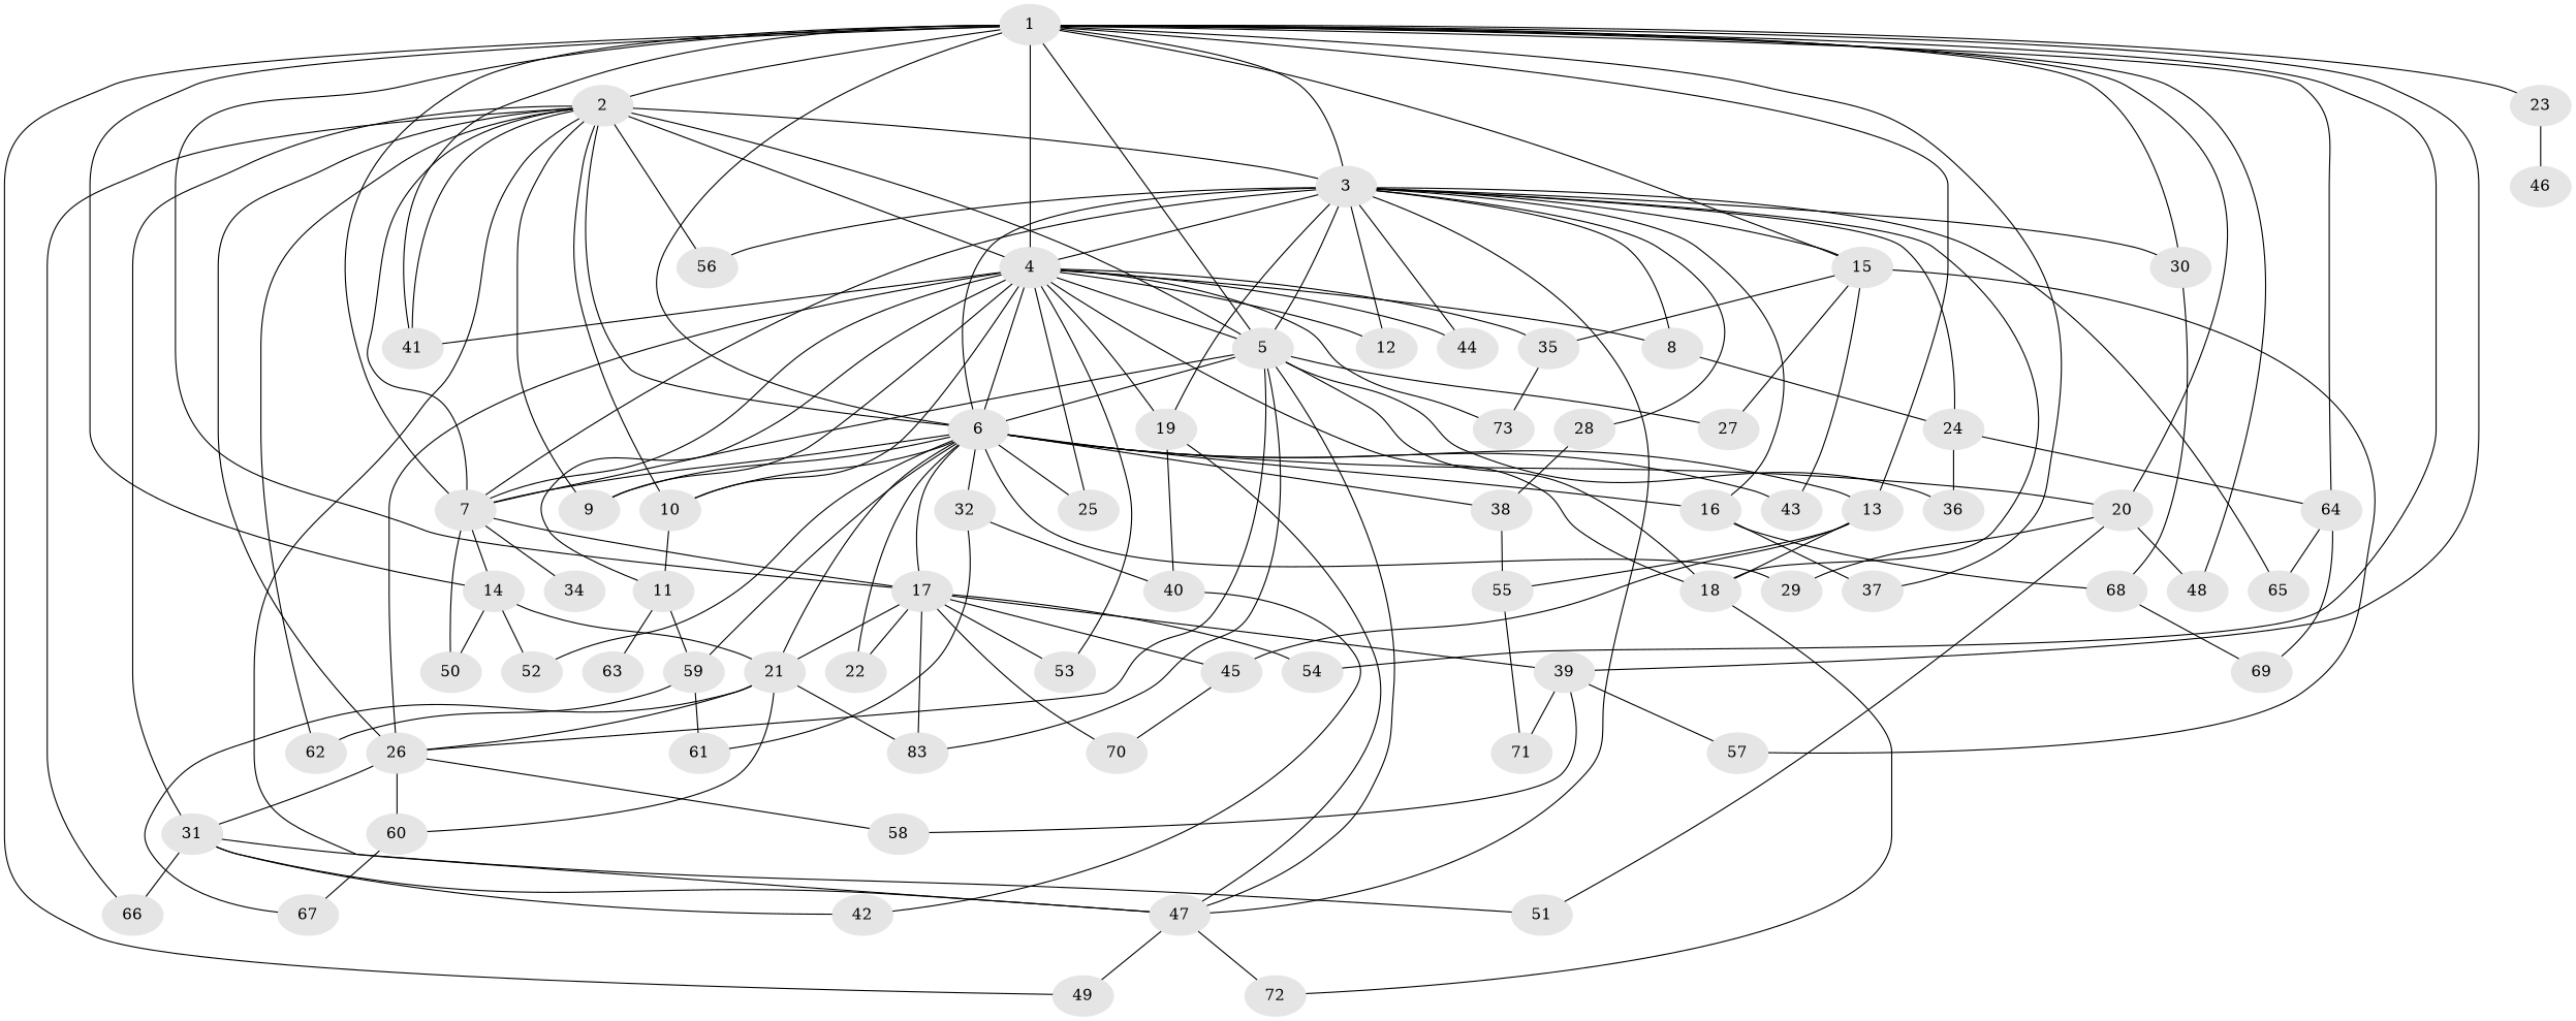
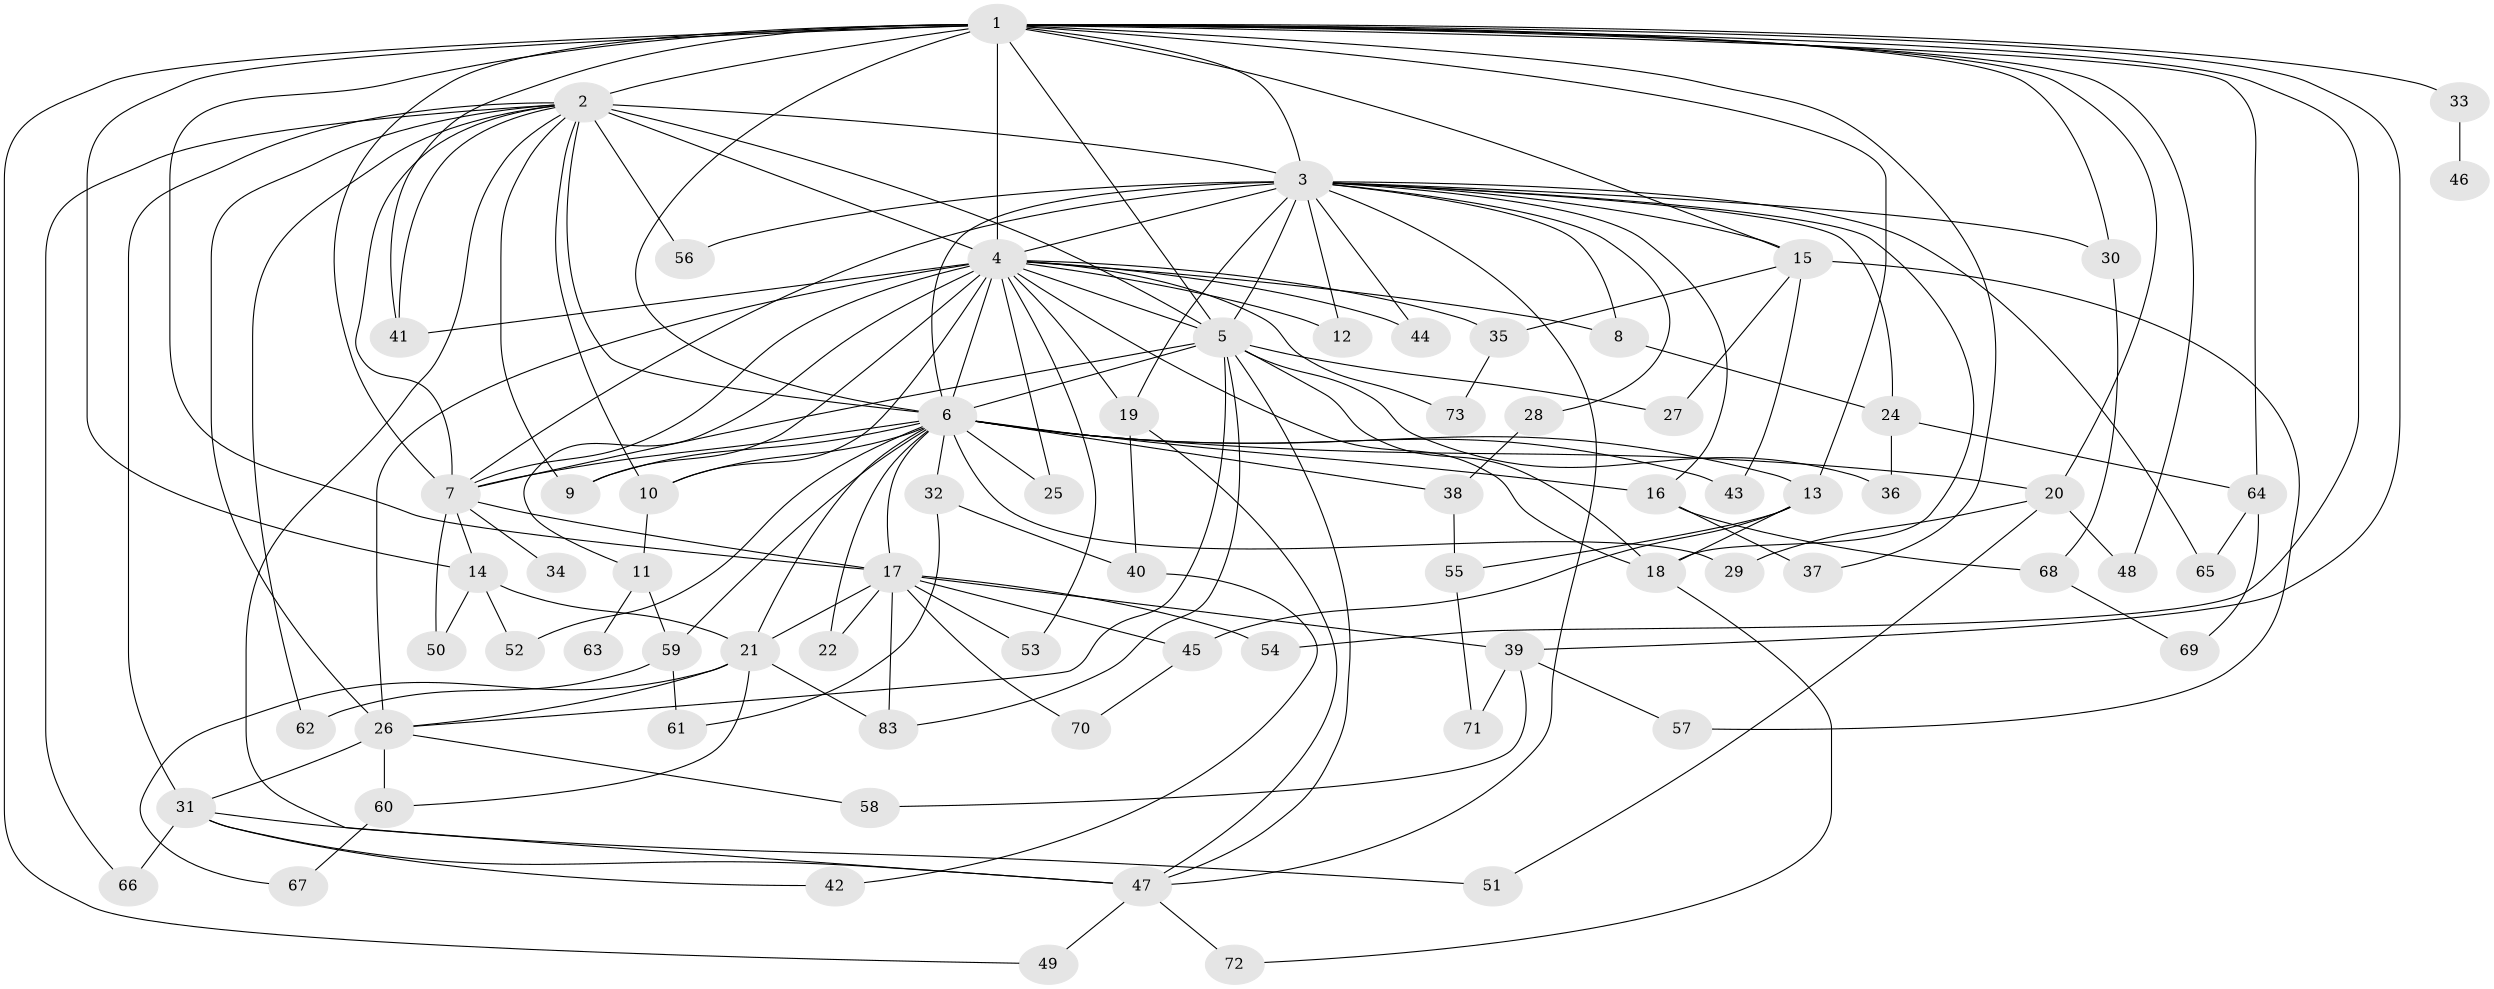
  graph {
    node [color=gray90 style=filled]
    edge [weight=1.0]
    1
    2
    3
    4
    5
    6
    7
    13
    14
    15
    17
    20
-   23
+   23 [label=33]
    30
    37
    39
    41
    48
    49
    54
    64
    9
    10
    26
    31
    47
    56
    62
    66
    8
    12
    16
    18
    19
    24
    28
    44
    65
    11
    25
    35
    53
    73
    27
    n45 [label=83]
    36
    21
    22
    29
    32
    38
    43
    52
    59
    34
    50
    45
    55
    57
    70
    51
    46
    68
    58
    71
    69
    60
    42
    72
    40
    63
    67
    61
    1 -- 2 [weight=2.0]
    1 -- 3 [weight=2.0]
    1 -- 4 [weight=5.0]
    1 -- 5 [weight=2.0]
    1 -- 6 [weight=4.0]
    1 -- 7 [weight=2.0]
    1 -- 13
    1 -- 14 [weight=2.0]
    1 -- 15
    1 -- 17
    1 -- 20
    1 -- 23
    1 -- 30
    1 -- 37
    1 -- 39
    1 -- 41
    1 -- 48
    1 -- 49
    1 -- 54
    1 -- 64
    2 -- 3
    2 -- 4 [weight=2.0]
    2 -- 5 [weight=3.0]
    2 -- 6 [weight=3.0]
    2 -- 7
    2 -- 41
    2 -- 9
    2 -- 10
    2 -- 26
    2 -- 31 [weight=2.0]
    2 -- 47
    2 -- 56
    2 -- 62
    2 -- 66
    3 -- 4 [weight=3.0]
    3 -- 5
    3 -- 6 [weight=2.0]
    3 -- 7
    3 -- 15
    3 -- 30
    3 -- 47
    3 -- 56
    3 -- 8
    3 -- 12
    3 -- 16
    3 -- 18
    3 -- 19
    3 -- 24
    3 -- 28
    3 -- 44
    3 -- 65
    4 -- 5 [weight=2.0]
    4 -- 6 [weight=4.0]
    4 -- 7 [weight=2.0]
    4 -- 41
    4 -- 9
    4 -- 10
    4 -- 26 [weight=2.0]
    4 -- 8
    4 -- 12
    4 -- 18
    4 -- 19
    4 -- 44
    4 -- 11
    4 -- 25
    4 -- 35
    4 -- 53
    4 -- 73
    5 -- 6 [weight=2.0]
    5 -- 7
    5 -- 26
    5 -- 47
    5 -- 18
    5 -- 27
    5 -- n45
    5 -- 36
    6 -- 7 [weight=2.0]
    6 -- 13
    6 -- 17
    6 -- 20
    6 -- 9
    6 -- 10 [weight=2.0]
    6 -- 16
    6 -- 25
    6 -- 21
    6 -- 22
    6 -- 29
    6 -- 32
    6 -- 38
    6 -- 43
    6 -- 52
    6 -- 59
    7 -- 14
    7 -- 17
    7 -- 34
    7 -- 50
    13 -- 18
    13 -- 45
    13 -- 55
    14 -- 21
    14 -- 52
    14 -- 50
    15 -- 35
    15 -- 27
    15 -- 43
    15 -- 57
    17 -- 39
    17 -- 54
    17 -- 53
    17 -- n45
    17 -- 21
    17 -- 22
    17 -- 45
    17 -- 70
    20 -- 48
    20 -- 29
    20 -- 51
    23 -- 46
    30 -- 68
    39 -- 57
    39 -- 58
    39 -- 71
    64 -- 65
    64 -- 69
    10 -- 11
    26 -- 31
    26 -- 58
    26 -- 60
    31 -- 47 [weight=2.0]
    31 -- 66
    31 -- 51
    31 -- 42
    47 -- 49
    47 -- 72
    8 -- 24
    16 -- 37
    16 -- 68
    18 -- 72
    19 -- 47
    19 -- 40
    24 -- 64
    24 -- 36
    28 -- 38
    11 -- 59
    11 -- 63
    35 -- 73
    21 -- 26
    21 -- n45
    21 -- 60
    21 -- 67
    32 -- 40
    32 -- 61
    38 -- 55
    59 -- 62
    59 -- 61
    45 -- 70
    55 -- 71
    68 -- 69
    60 -- 67
    40 -- 42
  }
